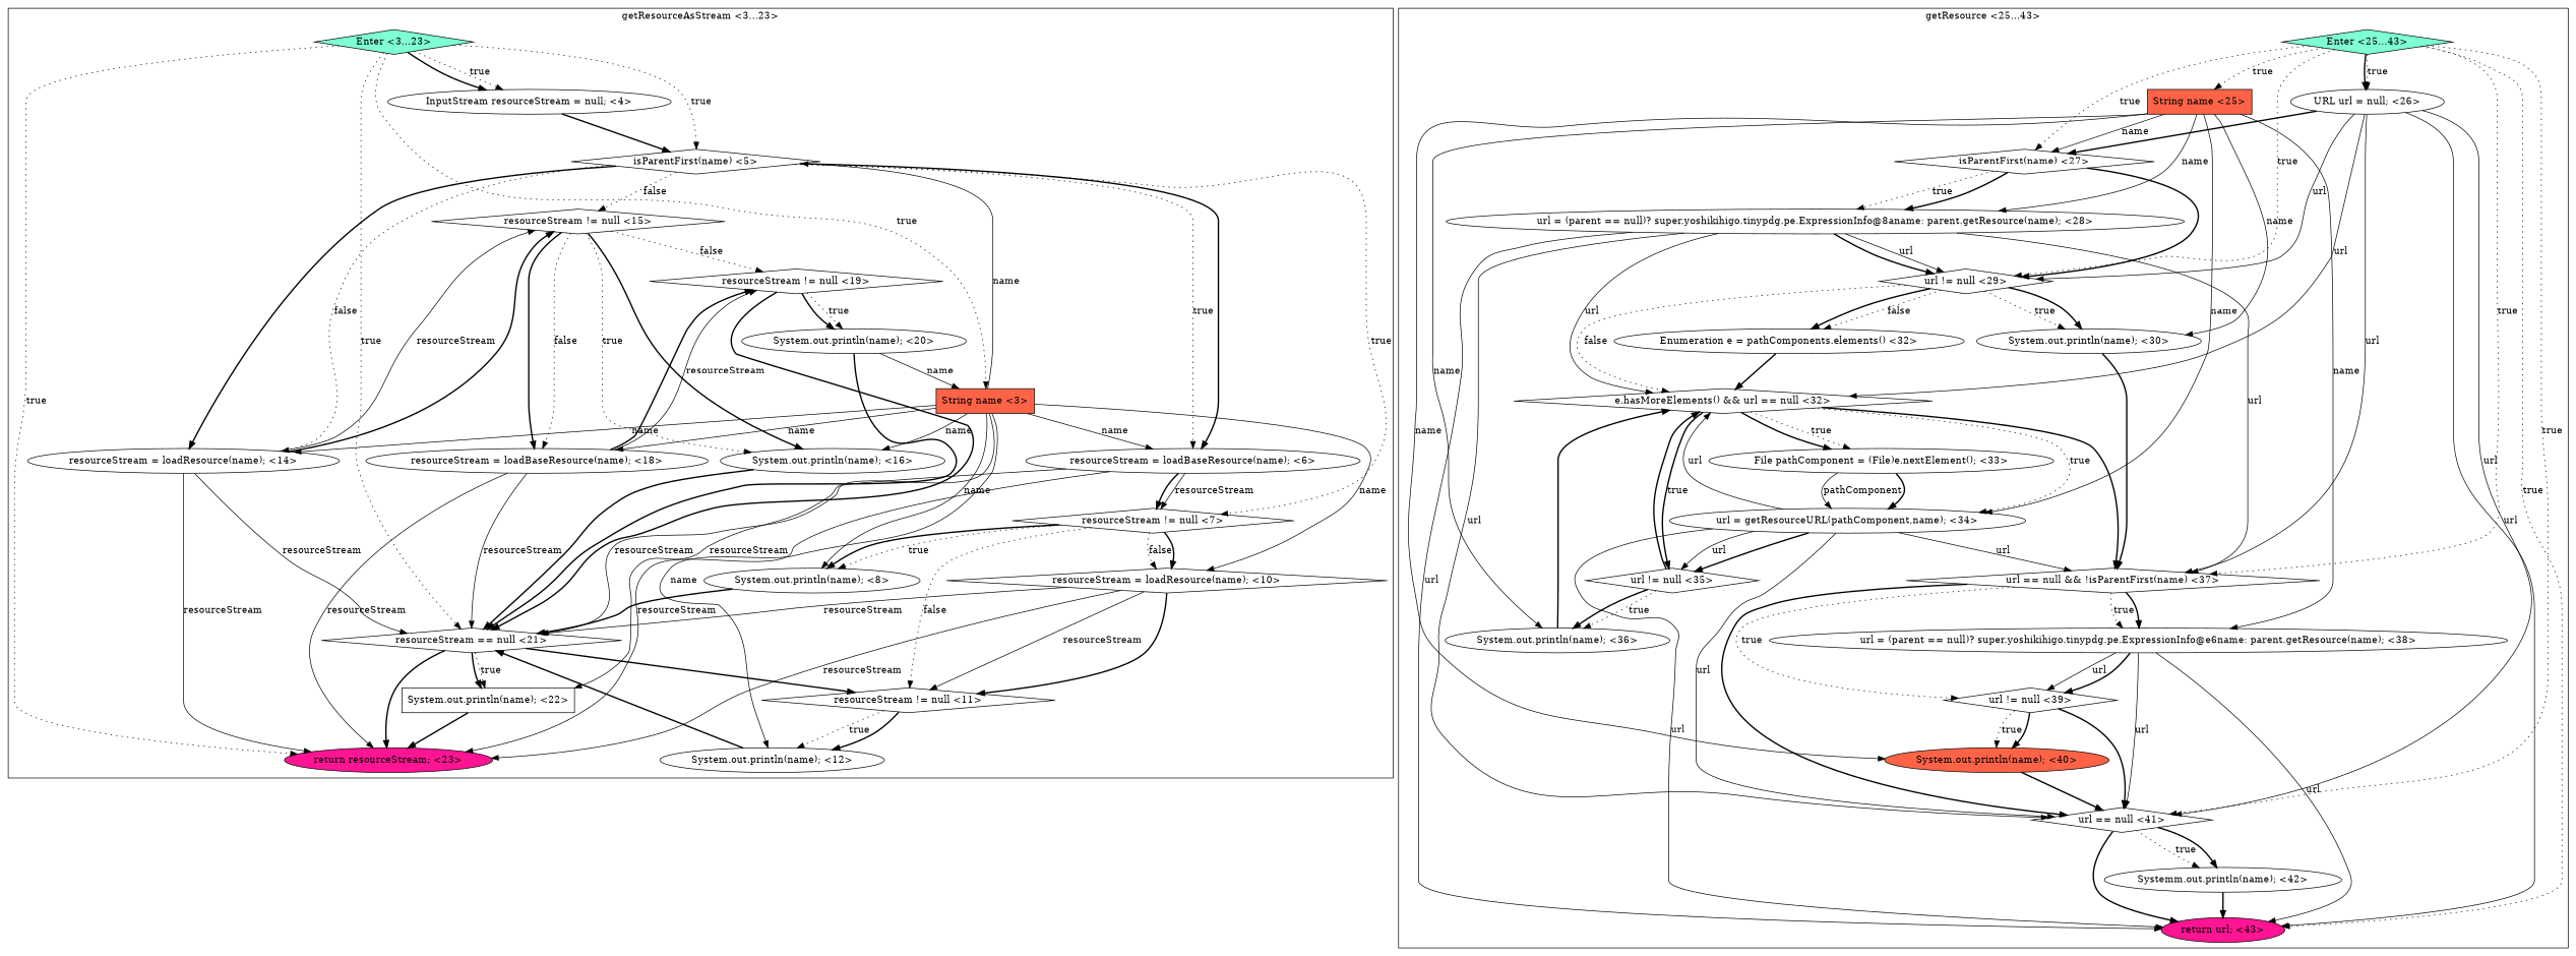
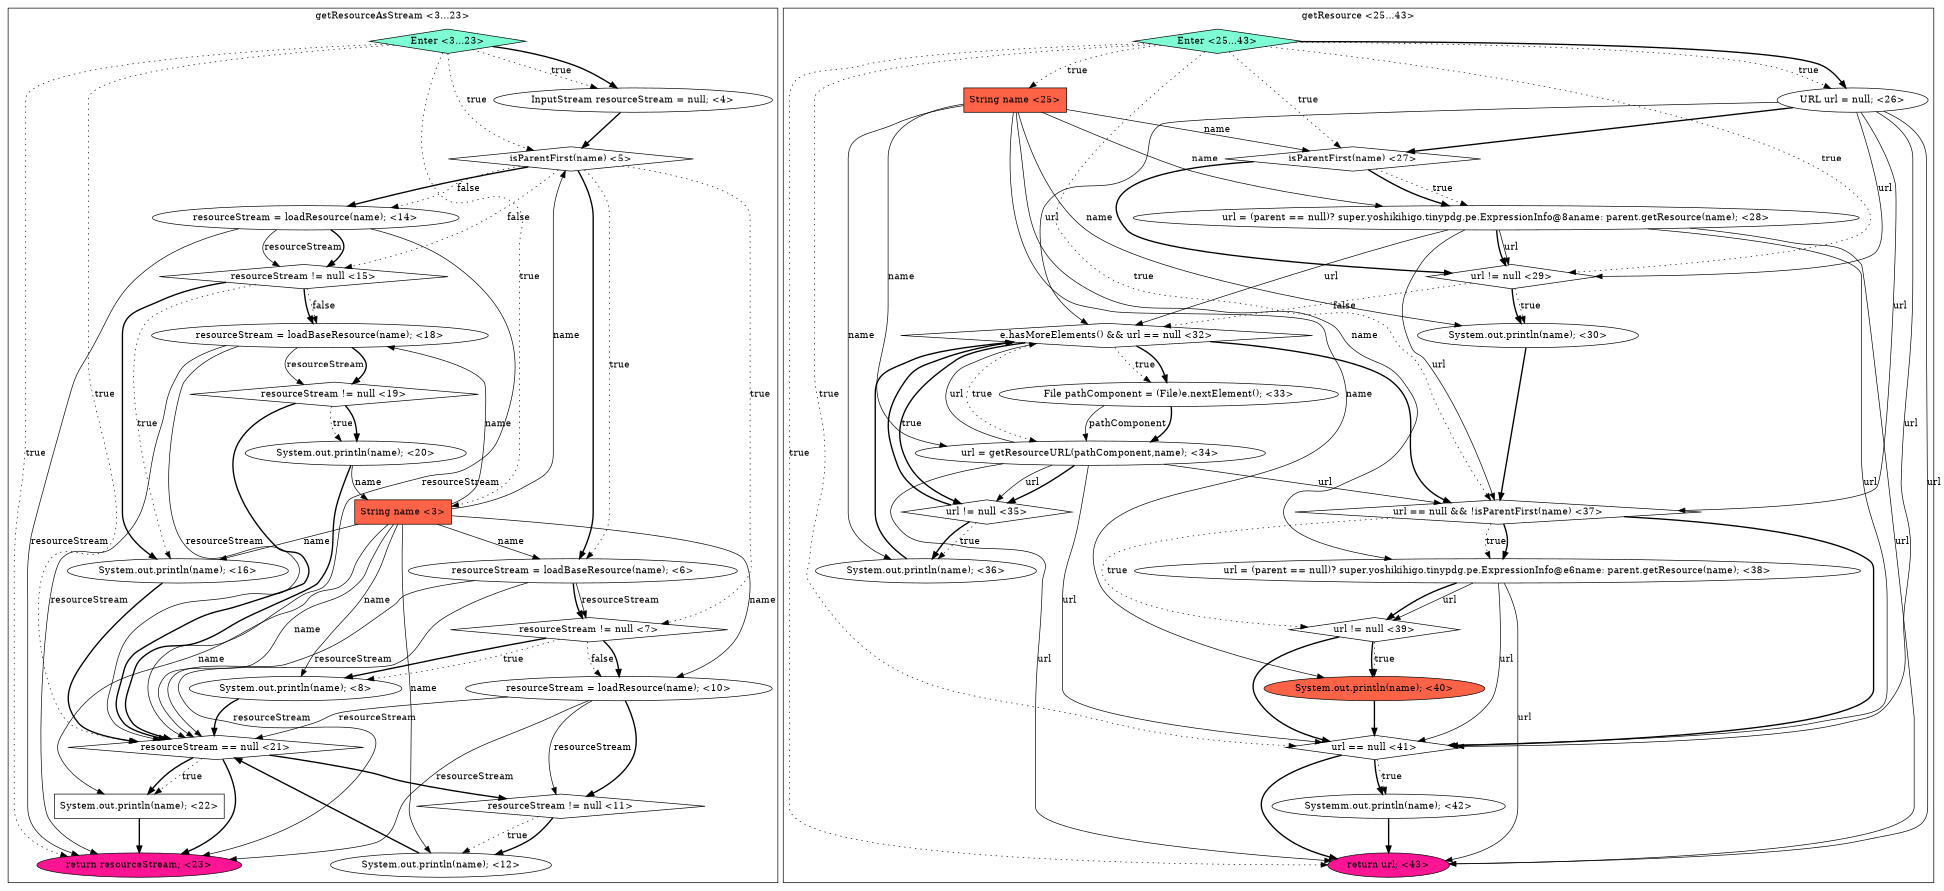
  digraph {
    node [fillcolor=white shape=ellipse style=filled]
    edge [style=bold]
    n1 [label="System.out.println(name); <16>"]
    n2 [label="resourceStream == null <21>" shape=diamond]
    n3 [fillcolor=aquamarine label="Enter <3...23>" shape=diamond]
    n4 [label="isParentFirst(name) <5>" shape=diamond]
    n5 [fillcolor=deeppink label="return resourceStream; <23>"]
    n6 [fillcolor=tomato label="String name <3>" shape=box]
    n7 [label="InputStream resourceStream = null; <4>"]
    n8 [label="resourceStream != null <15>" shape=diamond]
    n9 [label="resourceStream = loadResource(name); <14>"]
    n10 [label="resourceStream != null <7>" shape=diamond]
    n11 [label="resourceStream = loadBaseResource(name); <6>"]
    n12 [label="System.out.println(name); <22>" shape=box]
    n13 [label="System.out.println(name); <8>"]
-   n14 [label="resourceStream = loadResource(name); <10>" shape=diamond]
+   n14 [label="resourceStream = loadResource(name); <10>"]
    n15 [label="resourceStream != null <11>" shape=diamond]
    n16 [label="resourceStream != null <19>" shape=diamond]
    n17 [label="System.out.println(name); <20>"]
    n18 [label="resourceStream = loadBaseResource(name); <18>"]
    n19 [label="System.out.println(name); <12>"]
    n20 [label="URL url = null; <26>"]
    n21 [label="url == null <41>" shape=diamond]
    n22 [label="e.hasMoreElements() && url == null <32>" shape=diamond]
    n23 [fillcolor=deeppink label="return url; <43>"]
    n24 [label="isParentFirst(name) <27>" shape=diamond]
    n25 [label="url == null && !isParentFirst(name) <37>" shape=diamond]
    n26 [label="url != null <29>" shape=diamond]
    n27 [label="Systemm.out.println(name); <42>"]
    n28 [label="File pathComponent = (File)e.nextElement(); <33>"]
    n29 [label="url = getResourceURL(pathComponent,name); <34>"]
    n30 [label="url != null <35>" shape=diamond]
    n31 [label="url = (parent == null)? super.yoshikihigo.tinypdg.pe.ExpressionInfo@8aname: parent.getResource(name); <28>"]
    n32 [fillcolor=tomato label="System.out.println(name); <40>"]
    n33 [label="System.out.println(name); <36>"]
    n34 [fillcolor=aquamarine label="Enter <25...43>" shape=diamond]
    n35 [fillcolor=tomato label="String name <25>" shape=box]
    n36 [label="url != null <39>" shape=diamond]
    n37 [label="url = (parent == null)? super.yoshikihigo.tinypdg.pe.ExpressionInfo@e6name: parent.getResource(name); <38>"]
-   n38 [label="Enumeration e = pathComponents.elements() <32>"]
    n39 [label="System.out.println(name); <30>"]
    subgraph cluster_1 {
      label="getResourceAsStream <3...23>"
      n1
      n2
      n3
      n4
      n5
      n6
      n7
      n8
      n9
      n10
      n11
      n12
      n13
      n14
      n15
      n16
      n17
      n18
      n19
    }
    subgraph cluster_2 {
      label="getResource <25...43>"
      n20
      n21
      n22
      n23
      n24
      n25
      n26
      n27
      n28
      n29
      n30
      n31
      n32
      n33
      n34
      n35
      n36
      n37
-     n38
      n39
    }
    n1 -> n2
    n2 -> n5
    n2 -> n12 [label=true style=dotted]
    n2 -> n12
    n2 -> n15
    n3 -> n2 [label=true style=dotted]
    n3 -> n4 [label=true style=dotted]
    n3 -> n5 [label=true style=dotted]
    n3 -> n6 [label=true style=dotted]
    n3 -> n7 [label=true style=dotted]
    n3 -> n7
    n4 -> n8 [label=false style=dotted]
    n4 -> n9 [label=false style=dotted]
    n4 -> n9
    n4 -> n10 [label=true style=dotted]
    n4 -> n11 [label=true style=dotted]
    n4 -> n11
    n6 -> n1 [label=name style=solid]
    n6 -> n4 [label=name style=solid]
-   n6 -> n9 [label=name style=solid]
+   n6 -> n2 [label=name style=solid]
    n6 -> n11 [label=name style=solid]
-   n6 -> n12 [label=resourceStream style=solid]
+   n6 -> n12 [label=name style=solid]
    n6 -> n13 [label=name style=solid]
    n6 -> n14 [label=name style=solid]
    n6 -> n18 [label=name style=solid]
    n6 -> n19 [label=name style=solid]
    n7 -> n4
    n8 -> n1 [label=true style=dotted]
    n8 -> n1
-   n8 -> n16 [label=false style=dotted]
    n8 -> n18 [label=false style=dotted]
    n8 -> n18
    n9 -> n2 [label=resourceStream style=solid]
    n9 -> n5 [label=resourceStream style=solid]
    n9 -> n8 [label=resourceStream style=solid]
    n9 -> n8
    n10 -> n13 [label=true style=dotted]
    n10 -> n13
    n10 -> n14 [label=false style=dotted]
    n10 -> n14
-   n10 -> n15 [label=false style=dotted]
    n11 -> n2 [label=resourceStream style=solid]
    n11 -> n5 [label=resourceStream style=solid]
    n11 -> n10 [label=resourceStream style=solid]
    n11 -> n10
    n12 -> n5
    n13 -> n2
    n14 -> n2 [label=resourceStream style=solid]
    n14 -> n5 [label=resourceStream style=solid]
    n14 -> n15 [label=resourceStream style=solid]
    n14 -> n15
    n15 -> n19 [label=true style=dotted]
    n15 -> n19
    n16 -> n2
    n16 -> n17 [label=true style=dotted]
    n16 -> n17
    n17 -> n2
    n17 -> n6 [label=name style=solid]
    n18 -> n2 [label=resourceStream style=solid]
    n18 -> n5 [label=resourceStream style=solid]
    n18 -> n16 [label=resourceStream style=solid]
    n18 -> n16
    n19 -> n2
    n20 -> n21 [label=url style=solid]
    n20 -> n22 [label=url style=solid]
    n20 -> n23 [label=url style=solid]
    n20 -> n24
    n20 -> n25 [label=url style=solid]
    n20 -> n26 [label=url style=solid]
    n21 -> n23
    n21 -> n27 [label=true style=dotted]
    n21 -> n27
    n22 -> n25
    n22 -> n28 [label=true style=dotted]
    n22 -> n28
    n22 -> n29 [label=true style=dotted]
    n22 -> n30 [label=true]
    n24 -> n26
    n24 -> n31 [label=true style=dotted]
    n24 -> n31
    n25 -> n21
    n25 -> n36 [label=true style=dotted]
    n25 -> n37 [label=true style=dotted]
    n25 -> n37
    n26 -> n22 [label=false style=dotted]
-   n26 -> n38 [label=false style=dotted]
-   n26 -> n38
    n26 -> n39 [label=true style=dotted]
    n26 -> n39
    n27 -> n23
    n28 -> n29 [label=pathComponent style=solid]
    n28 -> n29
    n29 -> n21 [label=url style=solid]
    n29 -> n22 [label=url style=solid]
    n29 -> n23 [label=url style=solid]
    n29 -> n25 [label=url style=solid]
    n29 -> n30 [label=url style=solid]
    n29 -> n30
    n30 -> n22
    n30 -> n33 [label=true style=dotted]
    n30 -> n33
    n31 -> n21 [label=url style=solid]
    n31 -> n22 [label=url style=solid]
    n31 -> n23 [label=url style=solid]
    n31 -> n25 [label=url style=solid]
    n31 -> n26 [label=url style=solid]
    n31 -> n26
    n32 -> n21
    n33 -> n22
    n34 -> n20 [label=true style=dotted]
    n34 -> n20
    n34 -> n21 [label=true style=dotted]
    n34 -> n23 [label=true style=dotted]
    n34 -> n24 [label=true style=dotted]
    n34 -> n25 [label=true style=dotted]
    n34 -> n26 [label=true style=dotted]
    n34 -> n35 [label=true style=dotted]
    n35 -> n24 [label=name style=solid]
    n35 -> n29 [label=name style=solid]
    n35 -> n31 [label=name style=solid]
    n35 -> n32 [label=name style=solid]
    n35 -> n33 [label=name style=solid]
    n35 -> n37 [label=name style=solid]
    n35 -> n39 [label=name style=solid]
    n36 -> n21
    n36 -> n32 [label=true style=dotted]
    n36 -> n32
    n37 -> n21 [label=url style=solid]
    n37 -> n23 [label=url style=solid]
    n37 -> n36 [label=url style=solid]
    n37 -> n36
-   n38 -> n22
    n39 -> n25
  }
